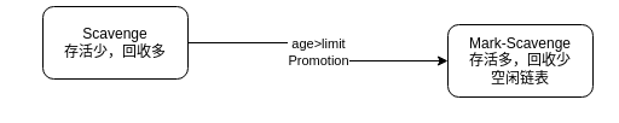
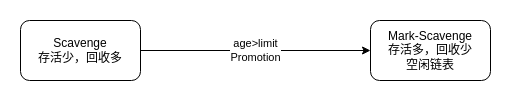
  <mxCell id="0" />
  <mxCell id="1" parent="0" />
  <mxCell id="2" value="Mark-Scavenge&lt;br&gt;存活多，回收少&lt;br&gt;空闲链表" style="rounded=1;whiteSpace=wrap;html=1;" vertex="1" parent="1"><mxGeometry x="370" y="20" width="120" height="60" as="geometry" /></mxCell>
  <mxCell id="3" value="age&amp;gt;limit&lt;br&gt;Promotion" style="edgeStyle=orthogonalEdgeStyle;rounded=0;orthogonalLoop=1;jettySize=auto;html=1;" edge="1" parent="1" source="4" target="2"><mxGeometry relative="1" as="geometry"><mxPoint x="181" y="50" as="sourcePoint" /><mxPoint x="351" y="50" as="targetPoint" /></mxGeometry></mxCell>
- <mxCell id="4" value="Scavenge&lt;br&gt;存活少，回收多" style="rounded=1;whiteSpace=wrap;html=1;" vertex="1" parent="1"><mxGeometry x="35" y="5" width="120" height="60" as="geometry" /></mxCell>
+ <mxCell id="4" value="Scavenge&lt;br&gt;存活少，回收多" style="rounded=1;whiteSpace=wrap;html=1;" vertex="1" parent="1"><mxGeometry x="20" y="20" width="120" height="60" as="geometry" /></mxCell>
